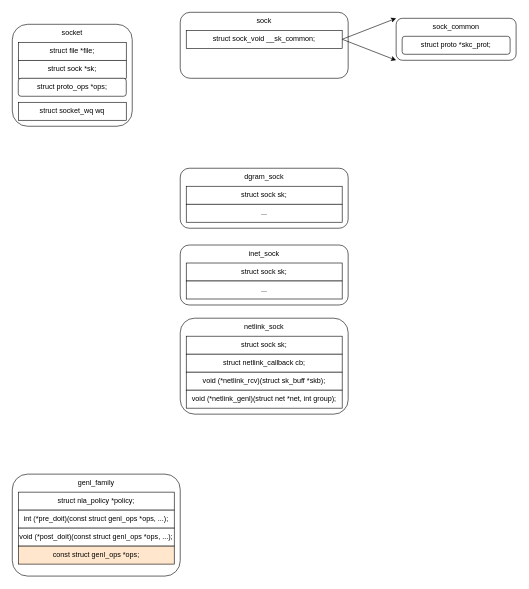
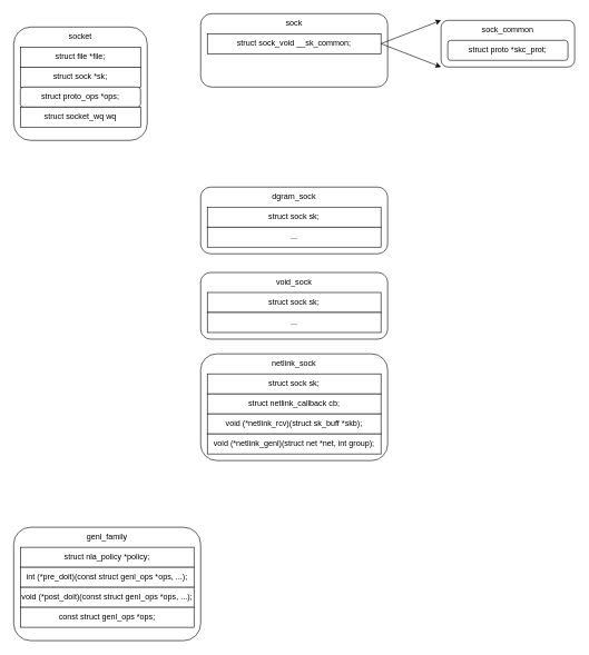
  <mxCell id="0" />
  <mxCell id="1" parent="0" />
  <mxCell id="2" value="netlink_sock" style="rounded=1;whiteSpace=wrap;html=1;verticalAlign=top;" parent="1" vertex="1"><mxGeometry x="300" y="530" width="280" height="160" as="geometry" /></mxCell>
  <mxCell id="3" value="struct sock sk;" style="rounded=0;whiteSpace=wrap;html=1;" parent="1" vertex="1"><mxGeometry x="310" y="560" width="260" height="30" as="geometry" /></mxCell>
  <mxCell id="4" value="struct netlink_callback cb;" style="rounded=0;whiteSpace=wrap;html=1;" parent="1" vertex="1"><mxGeometry x="310" y="590" width="260" height="30" as="geometry" /></mxCell>
  <mxCell id="5" value="void (*netlink_rcv)(struct sk_buff *skb);" style="rounded=0;whiteSpace=wrap;html=1;" parent="1" vertex="1"><mxGeometry x="310" y="620" width="260" height="30" as="geometry" /></mxCell>
  <mxCell id="6" value="void (*netlink_genl)(struct net *net, int group);" style="rounded=0;whiteSpace=wrap;html=1;" parent="1" vertex="1"><mxGeometry x="310" y="650" width="260" height="30" as="geometry" /></mxCell>
  <mxCell id="7" value="genl_family" style="rounded=1;whiteSpace=wrap;html=1;verticalAlign=top;" parent="1" vertex="1"><mxGeometry y="790" width="280" height="170" as="geometry" x="20" /></mxCell>
  <mxCell id="8" value="struct nla_policy *policy;" style="rounded=0;whiteSpace=wrap;html=1;" parent="1" vertex="1"><mxGeometry x="30" y="820" width="260" height="30" as="geometry" /></mxCell>
  <mxCell id="9" value="int (*pre_doit)(const struct genl_ops *ops, ...);" style="rounded=0;whiteSpace=wrap;html=1;" parent="1" vertex="1"><mxGeometry x="30" y="850" width="260" height="30" as="geometry" /></mxCell>
  <mxCell id="10" value="void (*post_doit)(const struct genl_ops *ops, ...);" style="rounded=0;whiteSpace=wrap;html=1;" parent="1" vertex="1"><mxGeometry x="30" y="880" width="260" height="30" as="geometry" /></mxCell>
- <mxCell id="11" value="const struct genl_ops *ops;" style="rounded=0;whiteSpace=wrap;html=1;fillColor=#ffe6cc;" parent="1" vertex="1"><mxGeometry x="30" y="910" width="260" height="30" as="geometry" /></mxCell>
+ <mxCell id="11" value="const struct genl_ops *ops;" style="rounded=0;whiteSpace=wrap;html=1;" parent="1" vertex="1"><mxGeometry x="30" y="910" width="260" height="30" as="geometry" /></mxCell>
  <mxCell id="12" value="socket" style="rounded=1;whiteSpace=wrap;html=1;verticalAlign=top;" vertex="1" parent="1"><mxGeometry y="40" width="200" height="170" as="geometry" x="20" /></mxCell>
  <mxCell id="13" value="struct file *file;" style="rounded=0;whiteSpace=wrap;html=1;" vertex="1" parent="1"><mxGeometry x="30" y="70" width="180" height="30" as="geometry" /></mxCell>
  <mxCell id="14" value="struct sock *sk;" style="rounded=0;whiteSpace=wrap;html=1;" vertex="1" parent="1"><mxGeometry x="30" y="100" width="180" height="30" as="geometry" /></mxCell>
  <mxCell id="15" value="struct proto_ops *ops;" style="whiteSpace=wrap;html=1;rounded=1;" vertex="1" parent="1"><mxGeometry x="30" y="130" width="180" height="30" as="geometry" /></mxCell>
- <mxCell id="16" value="struct socket_wq wq" style="rounded=0;whiteSpace=wrap;html=1;" vertex="1" parent="1"><mxGeometry x="30" y="170" width="180" height="30" as="geometry" /></mxCell>
+ <mxCell id="16" value="struct socket_wq wq" style="rounded=0;whiteSpace=wrap;html=1;" vertex="1" parent="1"><mxGeometry x="30" y="160" width="180" height="30" as="geometry" /></mxCell>
  <mxCell id="17" value="sock" style="rounded=1;whiteSpace=wrap;html=1;verticalAlign=top;" vertex="1" parent="1"><mxGeometry x="300" y="20" width="280" height="110" as="geometry" /></mxCell>
  <mxCell id="18" style="edgeStyle=none;rounded=0;orthogonalLoop=1;jettySize=auto;html=1;exitX=1;exitY=0.5;exitDx=0;exitDy=0;entryX=0;entryY=0;entryDx=0;entryDy=0;" edge="1" parent="1" source="20" target="21"><mxGeometry relative="1" as="geometry" /></mxCell>
  <mxCell id="19" style="edgeStyle=none;rounded=0;orthogonalLoop=1;jettySize=auto;html=1;exitX=1;exitY=0.5;exitDx=0;exitDy=0;entryX=0;entryY=1;entryDx=0;entryDy=0;" edge="1" parent="1" source="20" target="21"><mxGeometry relative="1" as="geometry" /></mxCell>
  <mxCell id="20" value="struct sock_void&#09;__sk_common;" style="rounded=0;whiteSpace=wrap;html=1;" vertex="1" parent="1"><mxGeometry x="310" y="50" width="260" height="30" as="geometry" /></mxCell>
  <mxCell id="21" value="sock_common" style="rounded=1;whiteSpace=wrap;html=1;verticalAlign=top;" vertex="1" parent="1"><mxGeometry x="660" y="30" width="200" height="70" as="geometry" /></mxCell>
  <mxCell id="22" value="struct proto&#09;&#09;*skc_prot;" style="whiteSpace=wrap;html=1;rounded=1;" vertex="1" parent="1"><mxGeometry x="670" y="60" width="180" height="30" as="geometry" /></mxCell>
- <mxCell id="23" value="inet_sock" style="rounded=1;whiteSpace=wrap;html=1;verticalAlign=top;" vertex="1" parent="1"><mxGeometry x="300" y="408" width="280" height="100" as="geometry" /></mxCell>
+ <mxCell id="23" value="void_sock" style="rounded=1;whiteSpace=wrap;html=1;verticalAlign=top;" vertex="1" parent="1"><mxGeometry x="300" y="408" width="280" height="100" as="geometry" /></mxCell>
  <mxCell id="24" value="struct sock sk;" style="rounded=0;whiteSpace=wrap;html=1;" vertex="1" parent="1"><mxGeometry x="310" y="438" width="260" height="30" as="geometry" /></mxCell>
  <mxCell id="25" value="..." style="rounded=0;whiteSpace=wrap;html=1;" vertex="1" parent="1"><mxGeometry x="310" y="468" width="260" height="30" as="geometry" /></mxCell>
  <mxCell id="26" value="dgram_sock" style="rounded=1;whiteSpace=wrap;html=1;verticalAlign=top;" vertex="1" parent="1"><mxGeometry x="300" y="280" width="280" height="100" as="geometry" /></mxCell>
  <mxCell id="27" value="struct sock sk;" style="rounded=0;whiteSpace=wrap;html=1;" vertex="1" parent="1"><mxGeometry x="310" y="310" width="260" height="30" as="geometry" /></mxCell>
  <mxCell id="28" value="..." style="rounded=0;whiteSpace=wrap;html=1;" vertex="1" parent="1"><mxGeometry x="310" y="340" width="260" height="30" as="geometry" /></mxCell>
